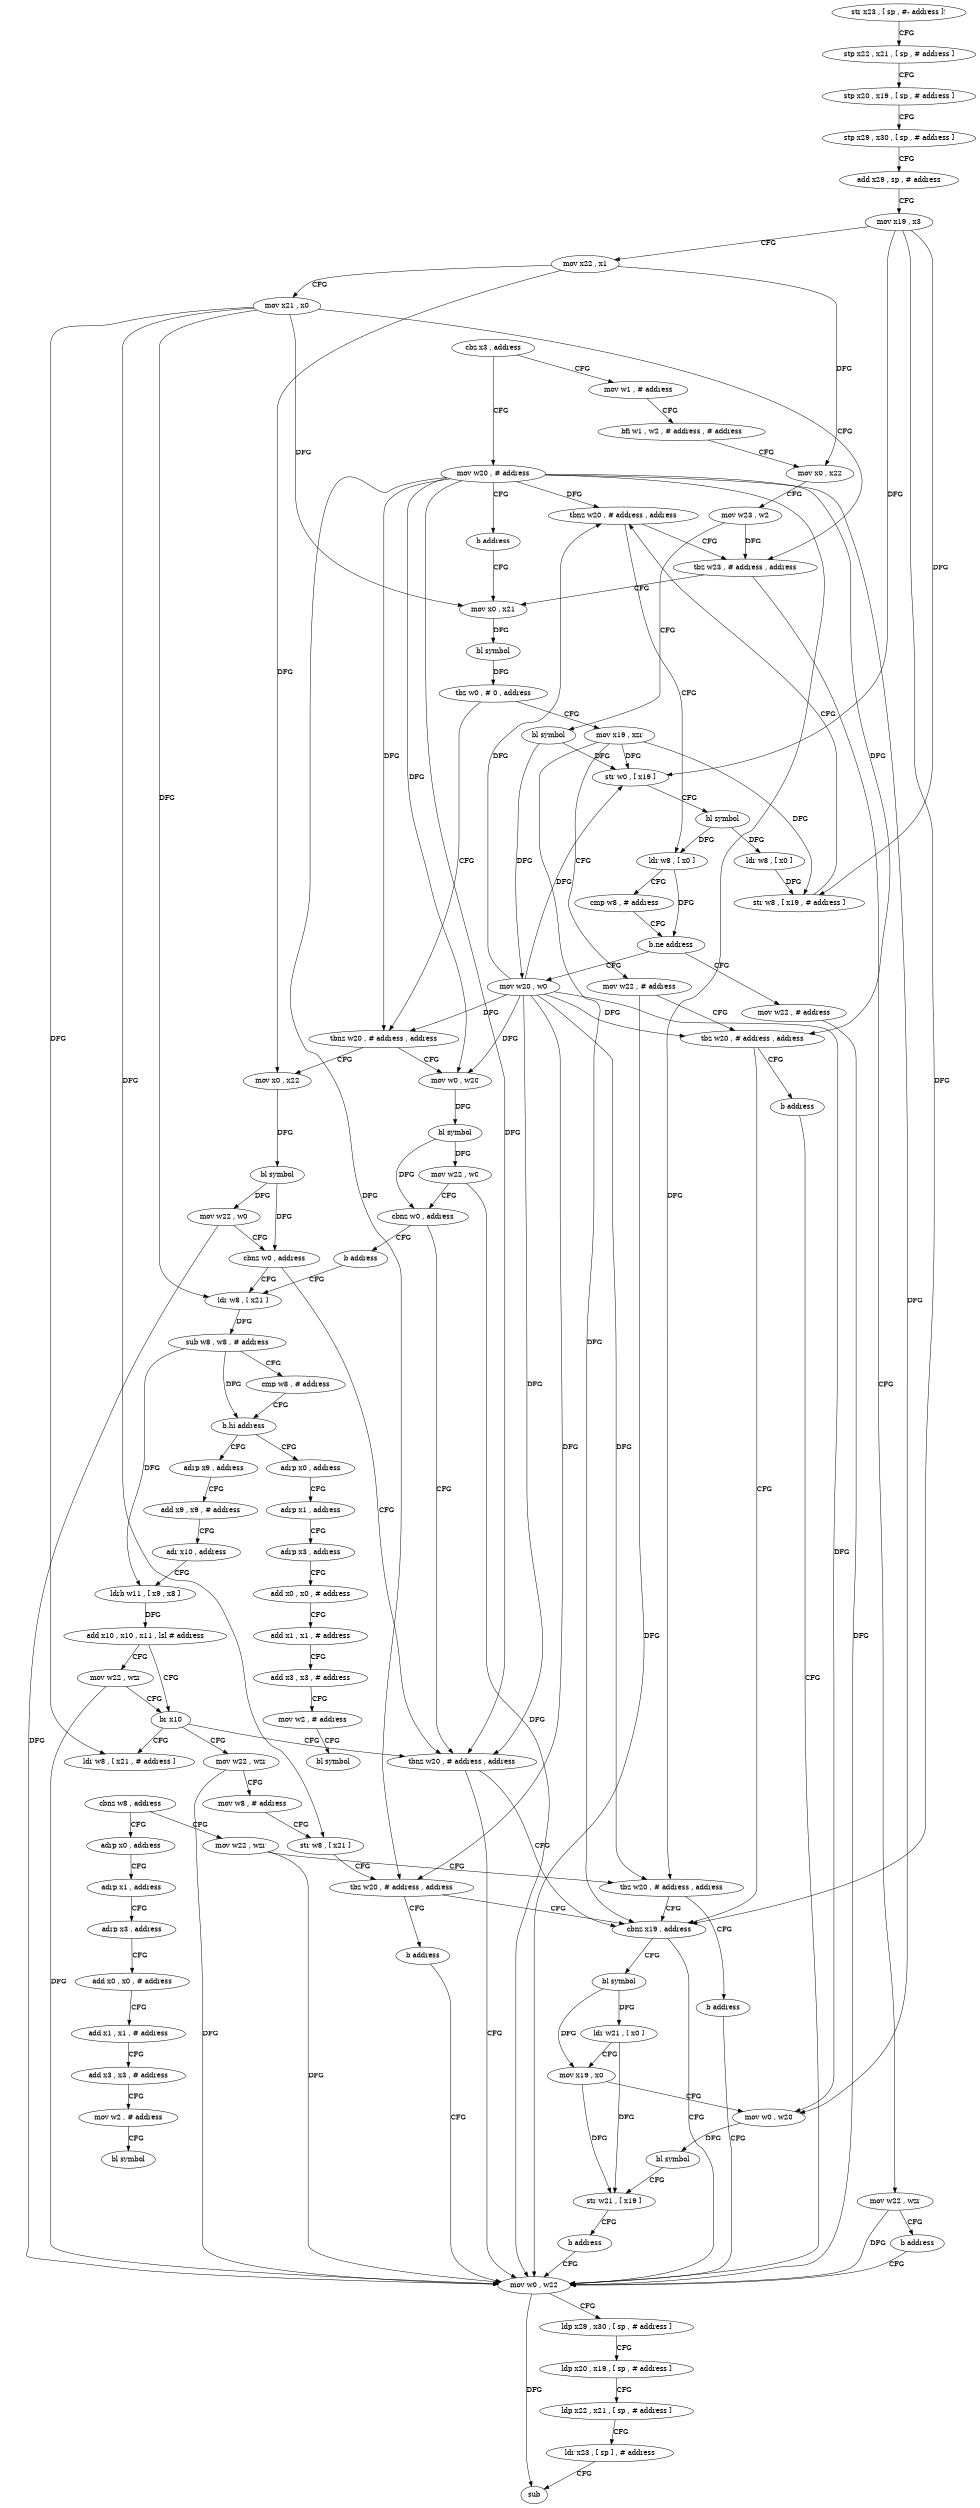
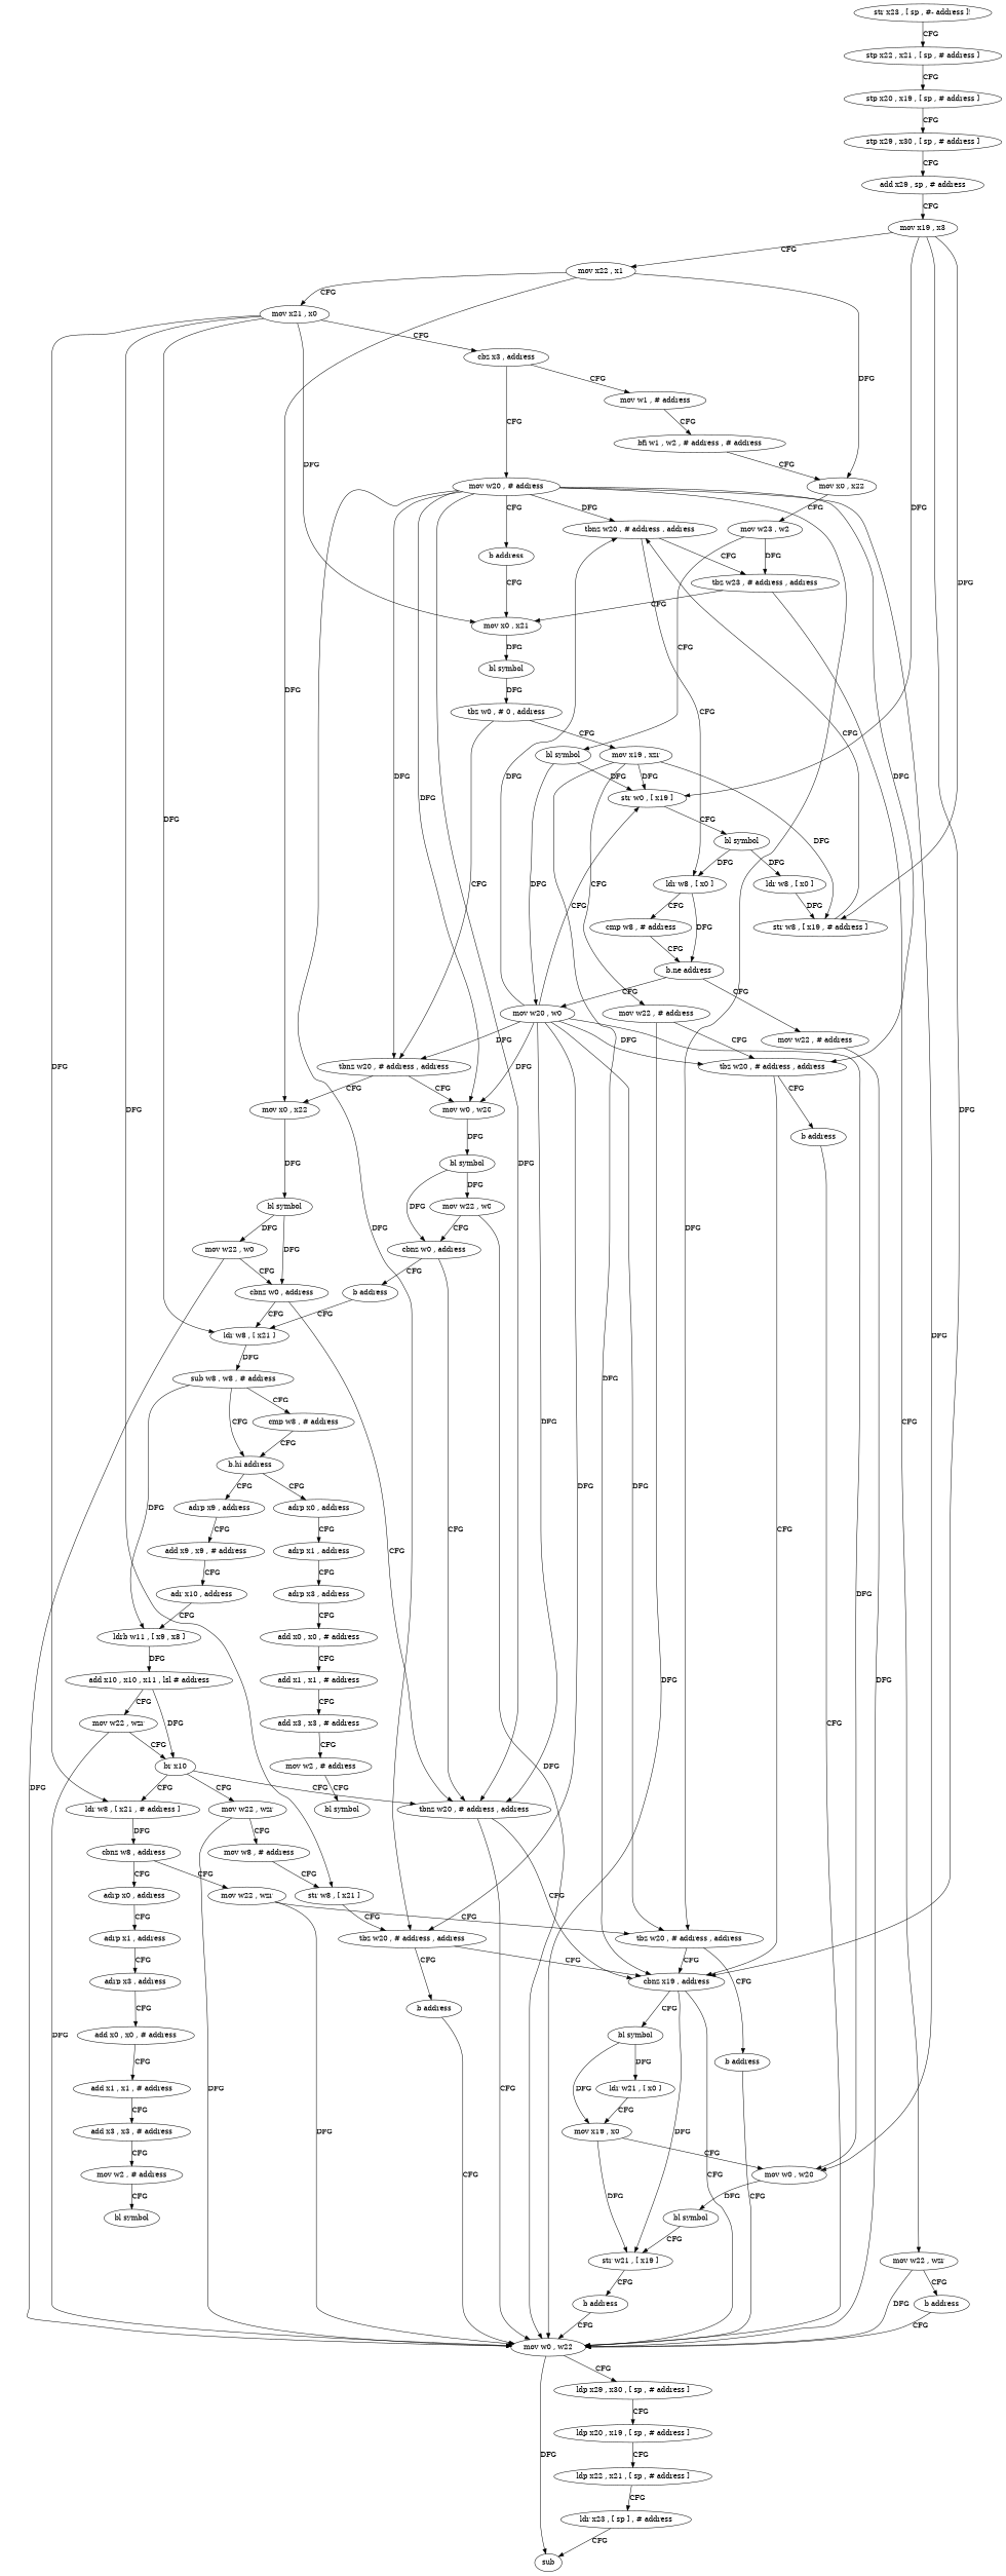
  digraph {
    n1 [label="str x23 , [ sp , #- address ]!"]
    n2 [label="stp x22 , x21 , [ sp , # address ]"]
    n3 [label="stp x20 , x19 , [ sp , # address ]"]
    n4 [label="stp x29 , x30 , [ sp , # address ]"]
    n5 [label="add x29 , sp , # address"]
    n6 [label="mov x19 , x3"]
    n7 [label="mov x22 , x1"]
    n8 [label="str w0 , [ x19 ]"]
    n9 [label="str w8 , [ x19 , # address ]"]
    n10 [label="cbnz x19 , address"]
    n11 [label="mov x21 , x0"]
    n12 [label="mov x0 , x22"]
    n13 [label="mov x0 , x22"]
    n14 [label="bl symbol"]
    n15 [label="tbnz w20 , # address , address"]
    n16 [label="mov w0 , w22"]
    n17 [label="bl symbol"]
    n18 [label="cbz x3 , address"]
    n19 [label="mov x0 , x21"]
    n20 [label="ldr w8 , [ x21 ]"]
    n21 [label="ldr w8 , [ x21 , # address ]"]
    n22 [label="str w8 , [ x21 ]"]
    n23 [label="mov w23 , w2"]
    n24 [label="bl symbol"]
    n25 [label="mov w20 , # address"]
    n26 [label="mov w1 , # address"]
    n27 [label="bl symbol"]
    n28 [label="sub w8 , w8 , # address"]
    n29 [label="cbnz w8 , address"]
    n30 [label="tbz w20 , # address , address"]
    n31 [label="b address"]
    n32 [label="tbnz w20 , # address , address"]
    n33 [label="mov w0 , w20"]
    n34 [label="tbz w20 , # address , address"]
    n35 [label="tbnz w20 , # address , address"]
    n36 [label="mov w0 , w20"]
    n37 [label="tbz w20 , # address , address"]
    n38 [label="bfi w1 , w2 , # address , # address"]
    n39 [label="tbz w23 , # address , address"]
    n40 [label="ldr w8 , [ x0 ]"]
    n41 [label="bl symbol"]
    n42 [label="b address"]
    n43 [label="bl symbol"]
    n44 [label="b address"]
    n45 [label="b address"]
    n46 [label="tbz w0 , # 0 , address"]
    n47 [label="bl symbol"]
    n48 [label="mov w20 , w0"]
    n49 [label="mov w22 , wzr"]
    n50 [label="ldr w8 , [ x0 ]"]
    n51 [label="cmp w8 , # address"]
    n52 [label="b.ne address"]
    n53 [label="mov w22 , # address"]
    n54 [label="b address"]
    n55 [label="mov x19 , xzr"]
    n56 [label="mov w22 , # address"]
    n57 [label="ldp x29 , x30 , [ sp , # address ]"]
    n58 [label=sub]
    n59 [label="mov w22 , w0"]
    n60 [label="cbnz w0 , address"]
    n61 [label="mov w22 , w0"]
    n62 [label="cbnz w0 , address"]
    n63 [label="ldr w21 , [ x0 ]"]
    n64 [label="mov x19 , x0"]
    n65 [label="ldp x20 , x19 , [ sp , # address ]"]
    n66 [label="cmp w8 , # address"]
    n67 [label="b.hi address"]
    n68 [label="ldrb w11 , [ x9 , x8 ]"]
    n69 [label="b address"]
    n70 [label="str w21 , [ x19 ]"]
    n71 [label="ldp x22 , x21 , [ sp , # address ]"]
    n72 [label="ldr x23 , [ sp ] , # address"]
    n73 [label="adrp x0 , address"]
    n74 [label="adrp x9 , address"]
    n75 [label="add x10 , x10 , x11 , lsl # address"]
    n76 [label="adrp x1 , address"]
    n77 [label="add x9 , x9 , # address"]
    n78 [label="adrp x3 , address"]
    n79 [label="adr x10 , address"]
    n80 [label="b address"]
    n81 [label="add x0 , x0 , # address"]
    n82 [label="add x1 , x1 , # address"]
    n83 [label="add x3 , x3 , # address"]
    n84 [label="mov w2 , # address"]
    n85 [label="bl symbol"]
    n86 [label="mov w22 , wzr"]
    n87 [label="br x10"]
    n88 [label="mov w22 , wzr"]
    n89 [label="mov w8 , # address"]
    n90 [label="adrp x0 , address"]
    n91 [label="mov w22 , wzr"]
    n92 [label="adrp x1 , address"]
    n93 [label="adrp x3 , address"]
    n94 [label="add x0 , x0 , # address"]
    n95 [label="add x1 , x1 , # address"]
    n96 [label="add x3 , x3 , # address"]
    n97 [label="mov w2 , # address"]
    n98 [label="bl symbol"]
    n1 -> n2 [label=CFG]
    n2 -> n3 [label=CFG]
    n3 -> n4 [label=CFG]
    n4 -> n5 [label=CFG]
    n5 -> n6 [label=CFG]
    n6 -> n7 [label=CFG]
    n6 -> n8 [label=DFG]
    n6 -> n9 [label=DFG]
    n6 -> n10 [label=DFG]
    n7 -> n11 [label=CFG]
    n7 -> n12 [label=DFG]
    n7 -> n13 [label=DFG]
    n8 -> n14 [label=CFG]
    n9 -> n15 [label=CFG]
    n10 -> n16 [label=CFG]
    n10 -> n17 [label=CFG]
-   n11 -> n39 [label=CFG]
+   n11 -> n18 [label=CFG]
    n11 -> n19 [label=DFG]
    n11 -> n20 [label=DFG]
    n11 -> n21 [label=DFG]
    n11 -> n22 [label=DFG]
    n12 -> n23 [label=CFG]
    n13 -> n24 [label=DFG]
    n14 -> n40 [label=DFG]
    n14 -> n50 [label=DFG]
    n15 -> n39 [label=CFG]
    n15 -> n40 [label=CFG]
    n16 -> n57 [label=CFG]
    n16 -> n58 [label=DFG]
    n17 -> n63 [label=DFG]
    n17 -> n64 [label=DFG]
    n18 -> n25 [label=CFG]
    n18 -> n26 [label=CFG]
    n19 -> n27 [label=DFG]
    n20 -> n28 [label=DFG]
+   n21 -> n29 [label=DFG]
    n22 -> n30 [label=CFG]
    n23 -> n39 [label=DFG]
    n23 -> n47 [label=CFG]
    n24 -> n59 [label=DFG]
    n24 -> n60 [label=DFG]
    n25 -> n15 [label=DFG]
    n25 -> n30 [label=DFG]
    n25 -> n31 [label=CFG]
    n25 -> n32 [label=DFG]
    n25 -> n33 [label=DFG]
    n25 -> n34 [label=DFG]
    n25 -> n35 [label=DFG]
    n25 -> n36 [label=DFG]
    n25 -> n37 [label=DFG]
    n26 -> n38 [label=CFG]
    n27 -> n46 [label=DFG]
    n28 -> n66 [label=CFG]
-   n28 -> n67 [label=DFG]
+   n28 -> n67 [label=CFG]
    n28 -> n68 [label=DFG]
    n29 -> n90 [label=CFG]
    n29 -> n91 [label=CFG]
    n30 -> n10 [label=CFG]
    n30 -> n44 [label=CFG]
    n31 -> n19 [label=CFG]
    n32 -> n13 [label=CFG]
    n32 -> n33 [label=CFG]
    n33 -> n41 [label=DFG]
    n34 -> n10 [label=CFG]
    n34 -> n42 [label=CFG]
    n35 -> n10 [label=CFG]
    n35 -> n16 [label=CFG]
    n36 -> n43 [label=DFG]
    n37 -> n10 [label=CFG]
    n37 -> n45 [label=CFG]
    n38 -> n12 [label=CFG]
    n39 -> n19 [label=CFG]
    n39 -> n49 [label=CFG]
    n40 -> n51 [label=CFG]
    n40 -> n52 [label=DFG]
    n41 -> n61 [label=DFG]
    n41 -> n62 [label=DFG]
    n42 -> n16 [label=CFG]
    n43 -> n70 [label=CFG]
    n44 -> n16 [label=CFG]
    n45 -> n16 [label=CFG]
    n46 -> n32 [label=CFG]
    n46 -> n55 [label=CFG]
    n47 -> n8 [label=DFG]
    n47 -> n48 [label=DFG]
-   n48 -> n8 [label=DFG]
+   n48 -> n8 [label=CFG]
    n48 -> n15 [label=DFG]
    n48 -> n30 [label=DFG]
    n48 -> n32 [label=DFG]
    n48 -> n33 [label=DFG]
    n48 -> n34 [label=DFG]
    n48 -> n35 [label=DFG]
    n48 -> n36 [label=DFG]
    n48 -> n37 [label=DFG]
    n49 -> n16 [label=DFG]
    n49 -> n54 [label=CFG]
    n50 -> n9 [label=DFG]
    n51 -> n52 [label=CFG]
    n52 -> n48 [label=CFG]
    n52 -> n53 [label=CFG]
    n53 -> n16 [label=DFG]
    n54 -> n16 [label=CFG]
    n55 -> n8 [label=DFG]
    n55 -> n9 [label=DFG]
    n55 -> n10 [label=DFG]
    n55 -> n56 [label=CFG]
    n56 -> n16 [label=DFG]
    n56 -> n34 [label=CFG]
    n57 -> n65 [label=CFG]
    n59 -> n16 [label=DFG]
    n59 -> n60 [label=CFG]
    n60 -> n20 [label=CFG]
    n60 -> n35 [label=CFG]
    n61 -> n16 [label=DFG]
    n61 -> n62 [label=CFG]
    n62 -> n35 [label=CFG]
    n62 -> n69 [label=CFG]
    n63 -> n64 [label=CFG]
-   n63 -> n70 [label=DFG]
+   n10 -> n70 [label=DFG]
    n64 -> n36 [label=CFG]
    n64 -> n70 [label=DFG]
    n65 -> n71 [label=CFG]
    n66 -> n67 [label=CFG]
    n67 -> n73 [label=CFG]
    n67 -> n74 [label=CFG]
    n68 -> n75 [label=DFG]
    n69 -> n20 [label=CFG]
    n70 -> n80 [label=CFG]
    n71 -> n72 [label=CFG]
    n72 -> n58 [label=CFG]
    n73 -> n76 [label=CFG]
    n74 -> n77 [label=CFG]
    n75 -> n86 [label=CFG]
-   n75 -> n87 [label=CFG]
+   n75 -> n87 [label=DFG]
    n76 -> n78 [label=CFG]
    n77 -> n79 [label=CFG]
    n78 -> n81 [label=CFG]
    n79 -> n68 [label=CFG]
    n80 -> n16 [label=CFG]
    n81 -> n82 [label=CFG]
    n82 -> n83 [label=CFG]
    n83 -> n84 [label=CFG]
    n84 -> n85 [label=CFG]
    n86 -> n16 [label=DFG]
    n86 -> n87 [label=CFG]
    n87 -> n21 [label=CFG]
    n87 -> n35 [label=CFG]
    n87 -> n88 [label=CFG]
    n88 -> n16 [label=DFG]
    n88 -> n89 [label=CFG]
    n89 -> n22 [label=CFG]
    n90 -> n92 [label=CFG]
    n91 -> n16 [label=DFG]
    n91 -> n37 [label=CFG]
    n92 -> n93 [label=CFG]
    n93 -> n94 [label=CFG]
    n94 -> n95 [label=CFG]
    n95 -> n96 [label=CFG]
    n96 -> n97 [label=CFG]
    n97 -> n98 [label=CFG]
  }
